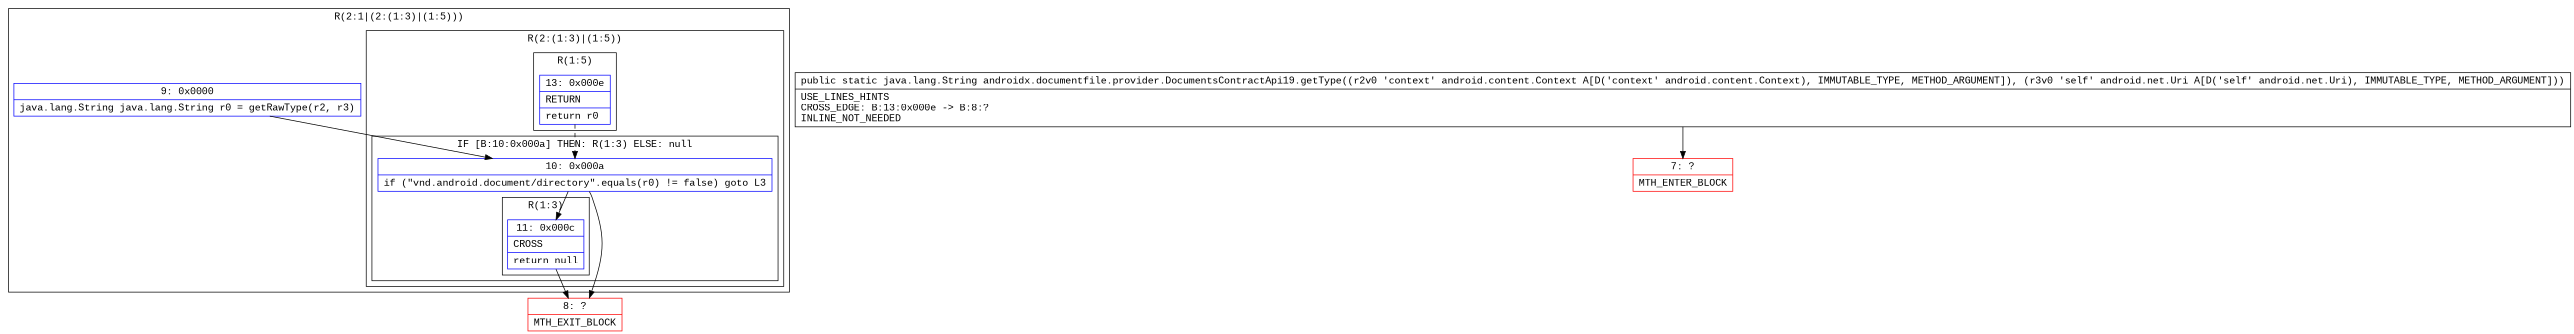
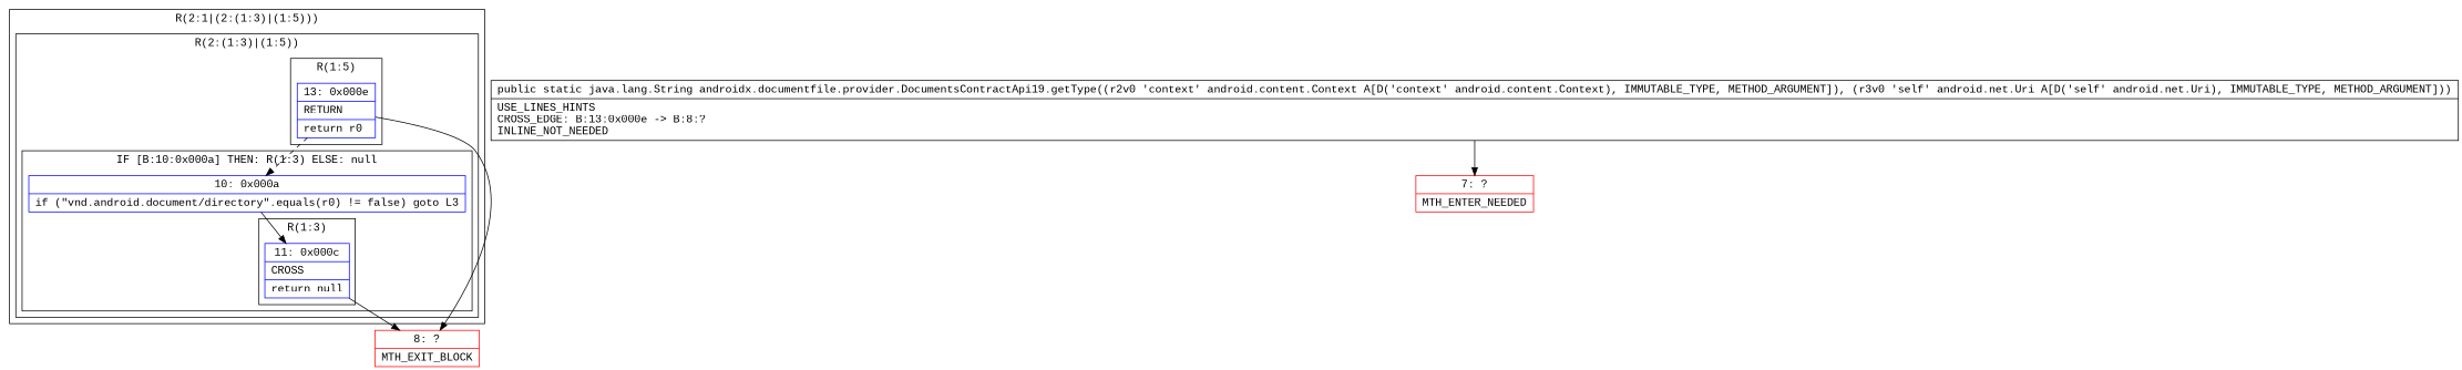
  digraph {
    fontname="Liberation Mono"
    node [color=blue fontname="Liberation Mono" shape=record]
    edge [fontname="Liberation Mono"]
    n1 [label="{11\:\ 0x000c|CROSS\l|return null\l}"]
    n2 [label="{10\:\ 0x000a|if (\"vnd.android.document\/directory\".equals(r0) != false) goto L3\l}"]
    n3 [label="{13\:\ 0x000e|RETURN\l|return r0\l}"]
-   n4 [label="{9\:\ 0x0000|java.lang.String java.lang.String r0 = getRawType(r2, r3)\l}"]
    n5 [color=red label="{8\:\ ?|MTH_EXIT_BLOCK\l}"]
-   n6 [color=red label="{7\:\ ?|MTH_ENTER_BLOCK\l}"]
+   n6 [color=red label="{7\:\ ?|MTH_ENTER_NEEDED\l}"]
    n7 [label="{public static java.lang.String androidx.documentfile.provider.DocumentsContractApi19.getType((r2v0 'context' android.content.Context A[D('context' android.content.Context), IMMUTABLE_TYPE, METHOD_ARGUMENT]), (r3v0 'self' android.net.Uri A[D('self' android.net.Uri), IMMUTABLE_TYPE, METHOD_ARGUMENT]))  | USE_LINES_HINTS\lCROSS_EDGE: B:13:0x000e \-\> B:8:?\lINLINE_NOT_NEEDED\l}" color=""]
    subgraph cluster_1 {
      label="R(2:1|(2:(1:3)|(1:5)))"
-     n4
      subgraph cluster_2 {
        label="R(2:(1:3)|(1:5))"
        subgraph cluster_3 {
          label="IF [B:10:0x000a] THEN: R(1:3) ELSE: null"
          n2
          subgraph cluster_4 {
            label="R(1:3)"
            n1
          }
        }
        subgraph cluster_5 {
          label="R(1:5)"
          n3
        }
      }
    }
    n1 -> n5
    n2 -> n1
    n3 -> n2 [style=dashed]
-   n2 -> n5
-   n4 -> n2
+   n3 -> n5
    n7 -> n6
  }
